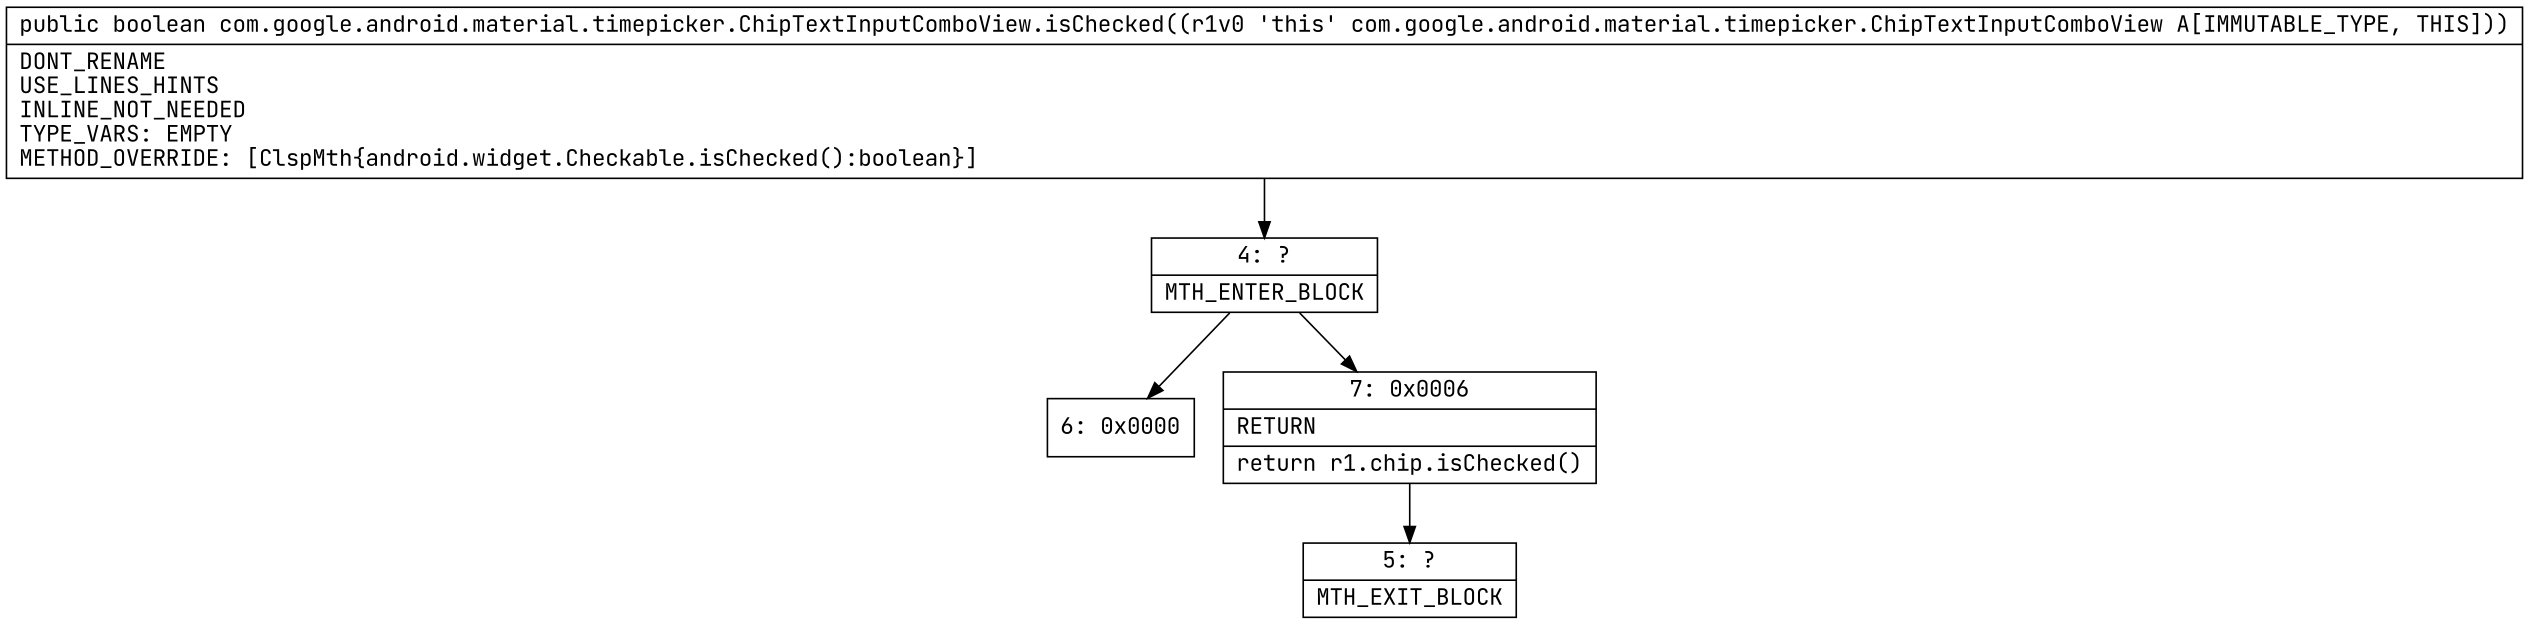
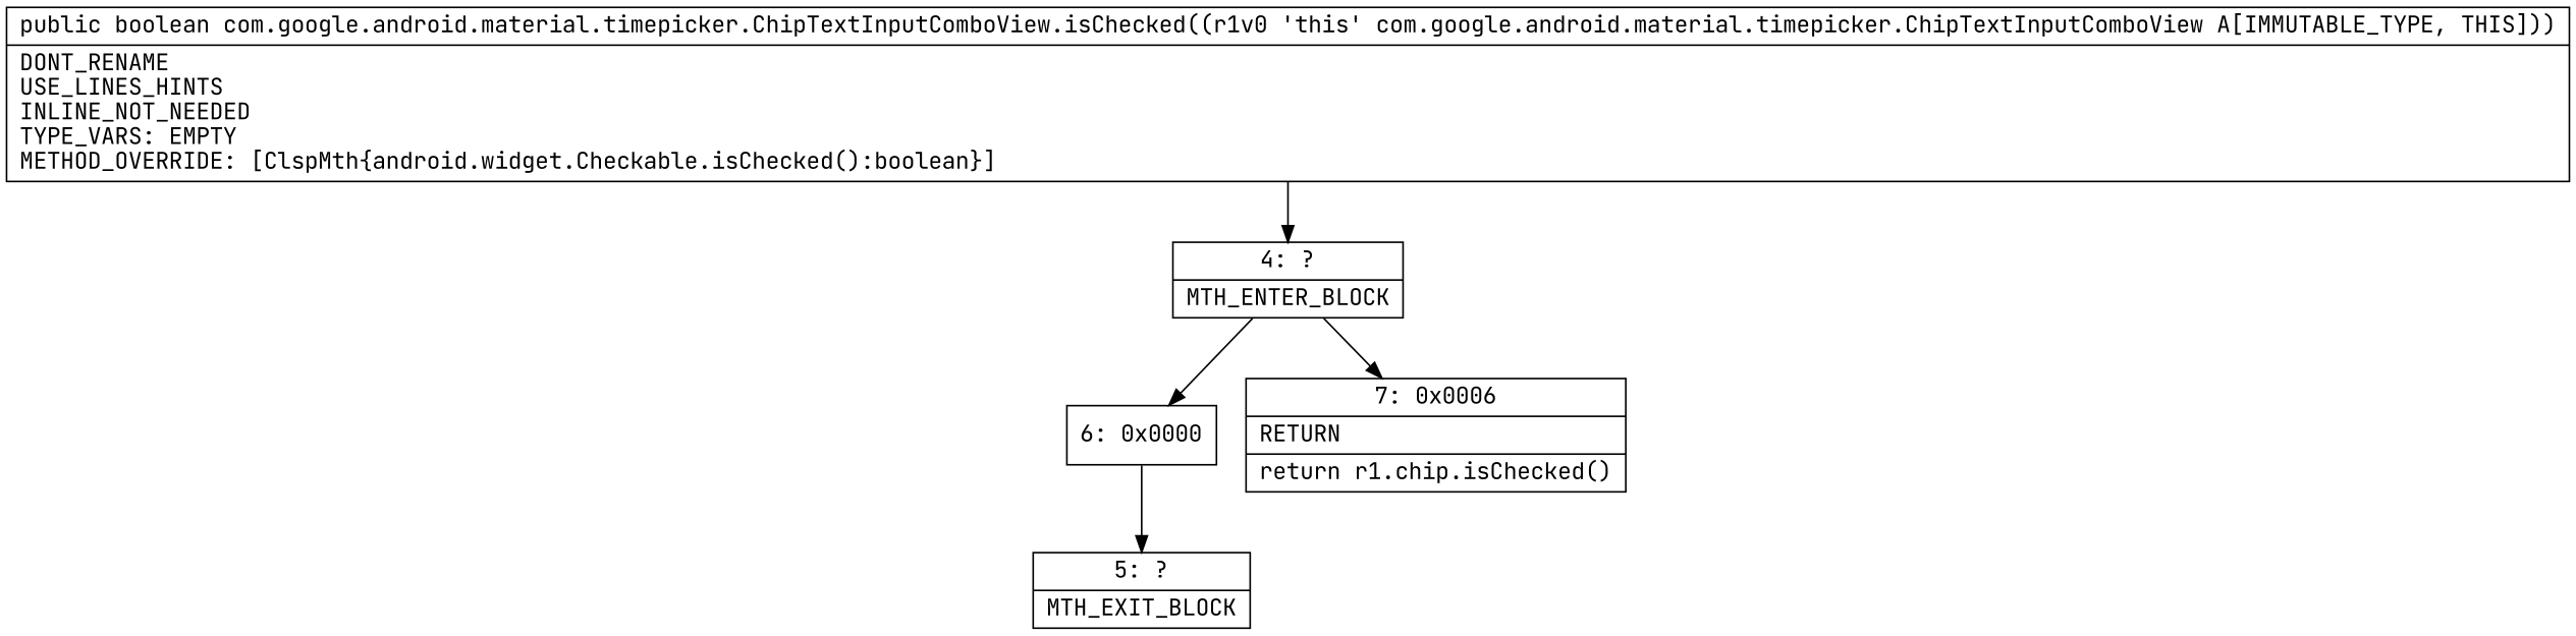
  digraph {
    fontname="JetBrains Mono"
    node [fontname="JetBrains Mono" shape=record]
    edge [fontname="JetBrains Mono"]
    n1 [label="{4\:\ ?|MTH_ENTER_BLOCK\l}"]
    n2 [label="{6\:\ 0x0000}"]
    n3 [label="{7\:\ 0x0006|RETURN\l|return r1.chip.isChecked()\l}"]
    n4 [label="{5\:\ ?|MTH_EXIT_BLOCK\l}"]
    n5 [label="{public boolean com.google.android.material.timepicker.ChipTextInputComboView.isChecked((r1v0 'this' com.google.android.material.timepicker.ChipTextInputComboView A[IMMUTABLE_TYPE, THIS]))  | DONT_RENAME\lUSE_LINES_HINTS\lINLINE_NOT_NEEDED\lTYPE_VARS: EMPTY\lMETHOD_OVERRIDE: [ClspMth\{android.widget.Checkable.isChecked():boolean\}]\l}"]
    n1 -> n2
    n1 -> n3
-   n3 -> n4
+   n2 -> n4
    n5 -> n1
  }
